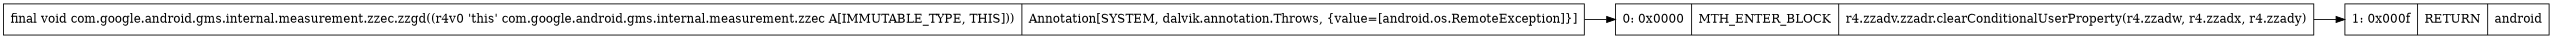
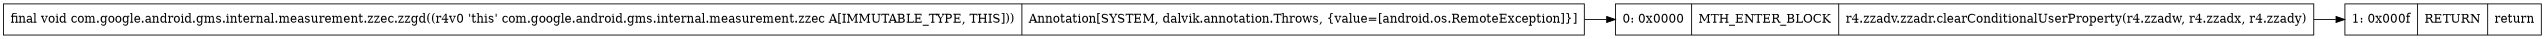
  digraph {
    rankdir=LR
    node [shape=record]
    n1 [label="{0\:\ 0x0000|MTH_ENTER_BLOCK\l|r4.zzadv.zzadr.clearConditionalUserProperty(r4.zzadw, r4.zzadx, r4.zzady)\l}"]
-   n2 [label="{1\:\ 0x000f|RETURN\l|android\l}"]
+   n2 [label="{1\:\ 0x000f|RETURN\l|return\l}"]
    n3 [label="{final void com.google.android.gms.internal.measurement.zzec.zzgd((r4v0 'this' com.google.android.gms.internal.measurement.zzec A[IMMUTABLE_TYPE, THIS]))  | Annotation[SYSTEM, dalvik.annotation.Throws, \{value=[android.os.RemoteException]\}]\l}"]
    n1 -> n2
    n3 -> n1
  }
